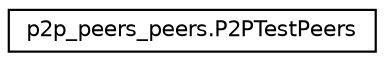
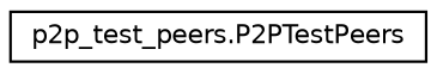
  digraph {
    rankdir=LR
-   n1 [color=black fillcolor=white fontname=Helvetica fontsize=10 height=0.2 label="p2p_peers_peers.P2PTestPeers" shape=record style=filled width=0.4]
+   n1 [color=black fillcolor=white fontname=Helvetica fontsize=10 height=0.2 label="p2p_test_peers.P2PTestPeers" shape=record style=filled width=0.4]
  }
